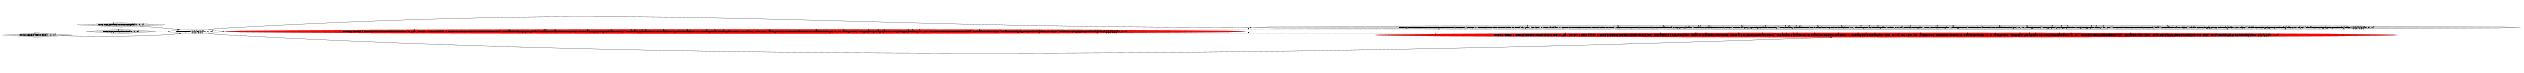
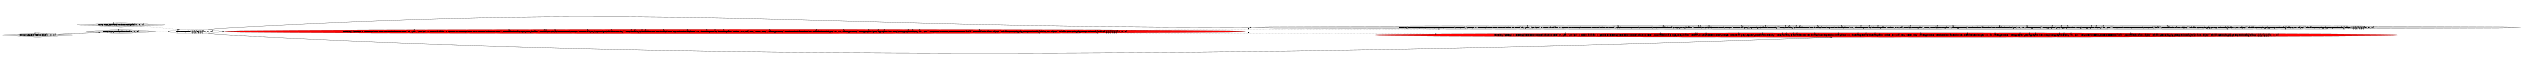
  digraph {
    rankdir=LR
    node [fillcolor=lightgray shape=ellipse style=filled]
    edge [style=bold]
    n1 [label="testGroupByExtractFloorTime['0', '1', '0']" shape=diamond]
    n2 [fillcolor=white label="cannotVectorize()@@@3@@@['1', '1', '1']"]
    n3 [label="testQuery(PLANNER_CONFIG_DEFAULT,QUERY_CONTEXT_LOS_ANGELES,\"SELECT\" + \"EXTRACT(YEAR FROM FLOOR(__time TO YEAR)) AS \"year\", SUM(cnt)\" + \"FROM druid.foo\" + \"GROUP BY EXTRACT(YEAR FROM FLOOR(__time TO YEAR))\",CalciteTests.REGULAR_USER_AUTH_RESULT,ImmutableList.of(GroupByQuery.builder().setDataSource(CalciteTests.DATASOURCE1).setInterval(querySegmentSpec(Filtration.eternity())).setGranularity(Granularities.ALL).setVirtualColumns(expressionVirtualColumn(\"v0\",\"timestamp_extract(timestamp_floor(\"__time\",'P1Y',null,'America/Los_Angeles'),'YEAR','America/Los_Angeles')\",ValueType.LONG)).setDimensions(dimensions(new DefaultDimensionSpec(\"v0\",\"v0\",ValueType.LONG))).setAggregatorSpecs(aggregators(new LongSumAggregatorFactory(\"a0\",\"cnt\"))).setContext(QUERY_CONTEXT_LOS_ANGELES).build()),ImmutableList.of(new Object((((edu.fdu.CPPDG.tinypdg.pe.ExpressionInfo@8dd277,new Object((((edu.fdu.CPPDG.tinypdg.pe.ExpressionInfo@8dd27c,new Object((((edu.fdu.CPPDG.tinypdg.pe.ExpressionInfo@8dd281))@@@4@@@['0', '0', '1']"]
    n4 [fillcolor=red label="testQuery(\"SELECT\" + \"EXTRACT(YEAR FROM FLOOR(__time TO YEAR)) AS \"year\", SUM(cnt)\" + \"FROM druid.foo\" + \"GROUP BY EXTRACT(YEAR FROM FLOOR(__time TO YEAR))\",ImmutableList.of(GroupByQuery.builder().setDataSource(CalciteTests.DATASOURCE1).setInterval(querySegmentSpec(Filtration.eternity())).setGranularity(Granularities.ALL).setVirtualColumns(expressionVirtualColumn(\"v0\",\"timestamp_extract(timestamp_floor(\"__time\",'P1Y',null,'UTC'),'YEAR','UTC')\",ValueType.LONG)).setDimensions(dimensions(new DefaultDimensionSpec(\"v0\",\"d0\",ValueType.LONG))).setAggregatorSpecs(aggregators(new LongSumAggregatorFactory(\"a0\",\"cnt\"))).setContext(QUERY_CONTEXT_DEFAULT).build()),ImmutableList.of(new Object((((edu.fdu.CPPDG.tinypdg.pe.ExpressionInfo@8dd21d,new Object((((edu.fdu.CPPDG.tinypdg.pe.ExpressionInfo@8dd222))@@@4@@@['0', '1', '0']"]
    n5 [fillcolor=red label="testQuery(\"SELECT\" + \"EXTRACT(YEAR FROM FLOOR(__time TO YEAR)) AS \"year\", SUM(cnt)\" + \"FROM druid.foo\" + \"GROUP BY EXTRACT(YEAR FROM FLOOR(__time TO YEAR))\",ImmutableList.of(GroupByQuery.builder().setDataSource(CalciteTests.DATASOURCE1).setInterval(querySegmentSpec(Filtration.eternity())).setGranularity(Granularities.ALL).setVirtualColumns(expressionVirtualColumn(\"v0\",\"timestamp_extract(timestamp_floor(\"__time\",'P1Y',null,'UTC'),'YEAR','UTC')\",ValueType.LONG)).setDimensions(dimensions(new DefaultDimensionSpec(\"v0\",\"v0\",ValueType.LONG))).setAggregatorSpecs(aggregators(new LongSumAggregatorFactory(\"a0\",\"cnt\"))).setContext(QUERY_CONTEXT_DEFAULT).build()),ImmutableList.of(new Object((((edu.fdu.CPPDG.tinypdg.pe.ExpressionInfo@8dd1c8,new Object((((edu.fdu.CPPDG.tinypdg.pe.ExpressionInfo@8dd1cd))@@@4@@@['1', '0', '0']"]
    n6 [label="testGroupByExtractFloorTimeLosAngeles['0', '0', '1']" shape=diamond]
    n7 [label="testGroupByExtractFloorTime['1', '0', '0']" shape=diamond]
    n1 -> n2 [style=dashed]
    n2 -> n3
    n2 -> n4
    n2 -> n5
    n5 -> n3 [label=0 style=dashed]
    n5 -> n4 [label=0 style=dashed]
-   n6 -> n2
-   n7 -> n2
+   n6 -> n2 [style=dashed]
+   n7 -> n1
  }
